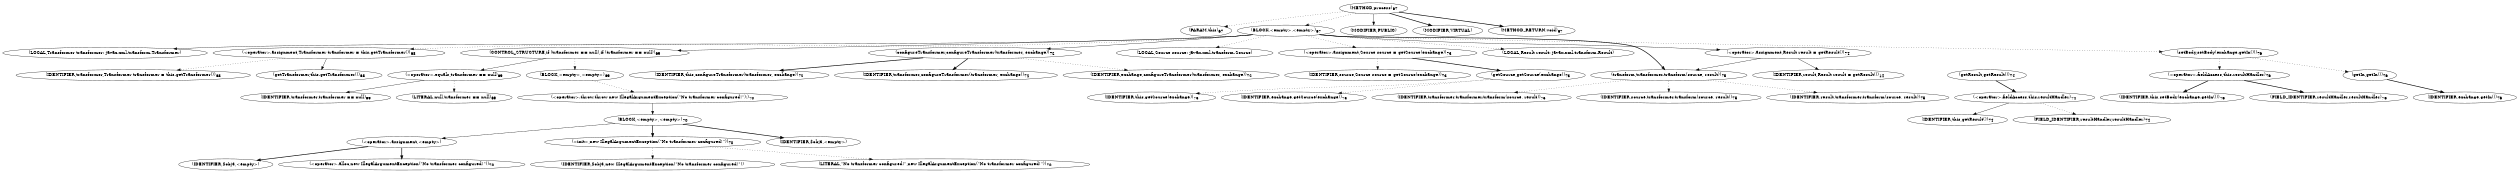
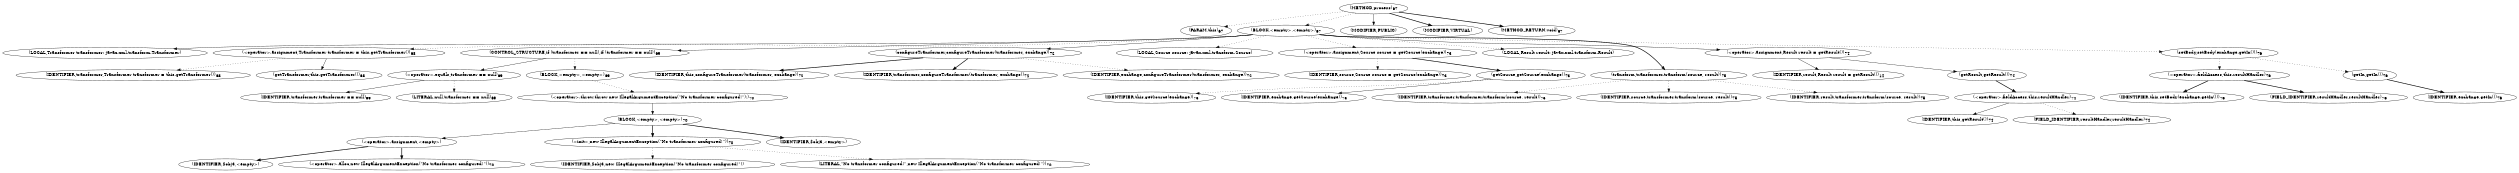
  digraph {
    edge [style=dotted]
    n1 [label=<(METHOD,process)<SUB>67</SUB>>]
    n2 [label=<(PARAM,this)<SUB>67</SUB>>]
    n3 [label=<(BLOCK,&lt;empty&gt;,&lt;empty&gt;)<SUB>67</SUB>>]
    n4 [label=<(MODIFIER,PUBLIC)>]
    n5 [label=<(MODIFIER,VIRTUAL)>]
    n6 [label=<(METHOD_RETURN,void)<SUB>67</SUB>>]
    n7 [label=<(LOCAL,Transformer transformer: javax.xml.transform.Transformer)>]
    n8 [label=<(&lt;operator&gt;.assignment,Transformer transformer = this.getTransformer())<SUB>68</SUB>>]
    n9 [label=<(CONTROL_STRUCTURE,if (transformer == null),if (transformer == null))<SUB>69</SUB>>]
    n10 [label=<(configureTransformer,configureTransformer(transformer, exchange))<SUB>72</SUB>>]
    n11 [label=<(LOCAL,Source source: javax.xml.transform.Source)>]
    n12 [label=<(&lt;operator&gt;.assignment,Source source = getSource(exchange))<SUB>73</SUB>>]
    n13 [label=<(LOCAL,Result result: javax.xml.transform.Result)>]
    n14 [label=<(&lt;operator&gt;.assignment,Result result = getResult())<SUB>74</SUB>>]
    n15 [label=<(transform,transformer.transform(source, result))<SUB>75</SUB>>]
    n16 [label=<(setBody,setBody(exchange.getIn()))<SUB>76</SUB>>]
    n17 [label=<(IDENTIFIER,transformer,Transformer transformer = this.getTransformer())<SUB>68</SUB>>]
    n18 [label=<(getTransformer,this.getTransformer())<SUB>68</SUB>>]
    n19 [label=<(&lt;operator&gt;.equals,transformer == null)<SUB>69</SUB>>]
    n20 [label=<(BLOCK,&lt;empty&gt;,&lt;empty&gt;)<SUB>69</SUB>>]
    n21 [label=<(IDENTIFIER,this,configureTransformer(transformer, exchange))<SUB>72</SUB>>]
    n22 [label=<(IDENTIFIER,transformer,configureTransformer(transformer, exchange))<SUB>72</SUB>>]
    n23 [label=<(IDENTIFIER,exchange,configureTransformer(transformer, exchange))<SUB>72</SUB>>]
    n24 [label=<(IDENTIFIER,source,Source source = getSource(exchange))<SUB>73</SUB>>]
    n25 [label=<(getSource,getSource(exchange))<SUB>73</SUB>>]
    n26 [label=<(IDENTIFIER,result,Result result = getResult())<SUB>14</SUB>>]
    n27 [label=<(getResult,getResult())<SUB>74</SUB>>]
    n28 [label=<(IDENTIFIER,transformer,transformer.transform(source, result))<SUB>75</SUB>>]
    n29 [label=<(IDENTIFIER,source,transformer.transform(source, result))<SUB>75</SUB>>]
    n30 [label=<(IDENTIFIER,result,transformer.transform(source, result))<SUB>75</SUB>>]
    n31 [label=<(&lt;operator&gt;.fieldAccess,this.resultHandler)<SUB>76</SUB>>]
    n32 [label=<(getIn,getIn())<SUB>76</SUB>>]
    n33 [label=<(IDENTIFIER,transformer,transformer == null)<SUB>69</SUB>>]
    n34 [label=<(LITERAL,null,transformer == null)<SUB>69</SUB>>]
    n35 [label=<(&lt;operator&gt;.throw,throw new IllegalArgumentException(&quot;No transformer configured!&quot;);)<SUB>70</SUB>>]
    n36 [label=<(BLOCK,&lt;empty&gt;,&lt;empty&gt;)<SUB>70</SUB>>]
    n37 [label=<(&lt;operator&gt;.assignment,&lt;empty&gt;)>]
    n38 [label=<(&lt;init&gt;,new IllegalArgumentException(&quot;No transformer configured!&quot;))<SUB>70</SUB>>]
    n39 [label=<(IDENTIFIER,$obj3,&lt;empty&gt;)>]
    n40 [label=<(IDENTIFIER,$obj3,&lt;empty&gt;)>]
    n41 [label=<(&lt;operator&gt;.alloc,new IllegalArgumentException(&quot;No transformer configured!&quot;))<SUB>70</SUB>>]
    n42 [label=<(IDENTIFIER,$obj3,new IllegalArgumentException(&quot;No transformer configured!&quot;))>]
    n43 [label=<(LITERAL,&quot;No transformer configured!&quot;,new IllegalArgumentException(&quot;No transformer configured!&quot;))<SUB>70</SUB>>]
    n44 [label=<(IDENTIFIER,this,getSource(exchange))<SUB>73</SUB>>]
    n45 [label=<(IDENTIFIER,exchange,getSource(exchange))<SUB>73</SUB>>]
    n46 [label=<(&lt;operator&gt;.fieldAccess,this.resultHandler)<SUB>74</SUB>>]
    n47 [label=<(IDENTIFIER,this,getResult())<SUB>74</SUB>>]
    n48 [label=<(FIELD_IDENTIFIER,resultHandler,resultHandler)<SUB>74</SUB>>]
    n49 [label=<(IDENTIFIER,this,setBody(exchange.getIn()))<SUB>76</SUB>>]
    n50 [label=<(FIELD_IDENTIFIER,resultHandler,resultHandler)<SUB>76</SUB>>]
    n51 [label=<(IDENTIFIER,exchange,getIn())<SUB>76</SUB>>]
    n1 -> n2
    n1 -> n3
    n1 -> n4 [style=solid]
    n1 -> n5 [style=bold]
    n1 -> n6 [style=bold]
    n3 -> n7 [style=solid]
    n3 -> n8
    n3 -> n9 [style=solid]
    n3 -> n10 [style=solid]
    n3 -> n11
    n3 -> n12
    n3 -> n13
    n3 -> n14 [style=solid]
    n3 -> n15 [style=bold]
    n3 -> n16
    n8 -> n17
    n8 -> n18 [style=solid]
    n9 -> n19 [style=solid]
    n9 -> n20
    n10 -> n21 [style=bold]
    n10 -> n22 [style=bold]
    n10 -> n23
    n12 -> n24
    n12 -> n25 [style=bold]
    n14 -> n26 [style=solid]
-   n14 -> n15 [style=solid]
+   n14 -> n27 [style=solid]
    n15 -> n28
    n15 -> n29
    n15 -> n30
    n16 -> n31
    n16 -> n32
    n19 -> n33 [style=solid]
    n19 -> n34
    n20 -> n35
    n25 -> n44
-   n25 -> n45
+   n25 -> n45 [style=solid]
    n27 -> n46 [style=bold]
    n31 -> n49 [style=bold]
    n31 -> n50 [style=bold]
    n32 -> n51 [style=bold]
    n35 -> n36 [style=solid]
    n36 -> n37 [style=solid]
    n36 -> n38 [style=bold]
    n36 -> n39 [style=bold]
    n37 -> n40 [style=bold]
    n37 -> n41 [style=bold]
    n38 -> n42
    n38 -> n43
    n46 -> n47 [style=solid]
    n46 -> n48
  }
